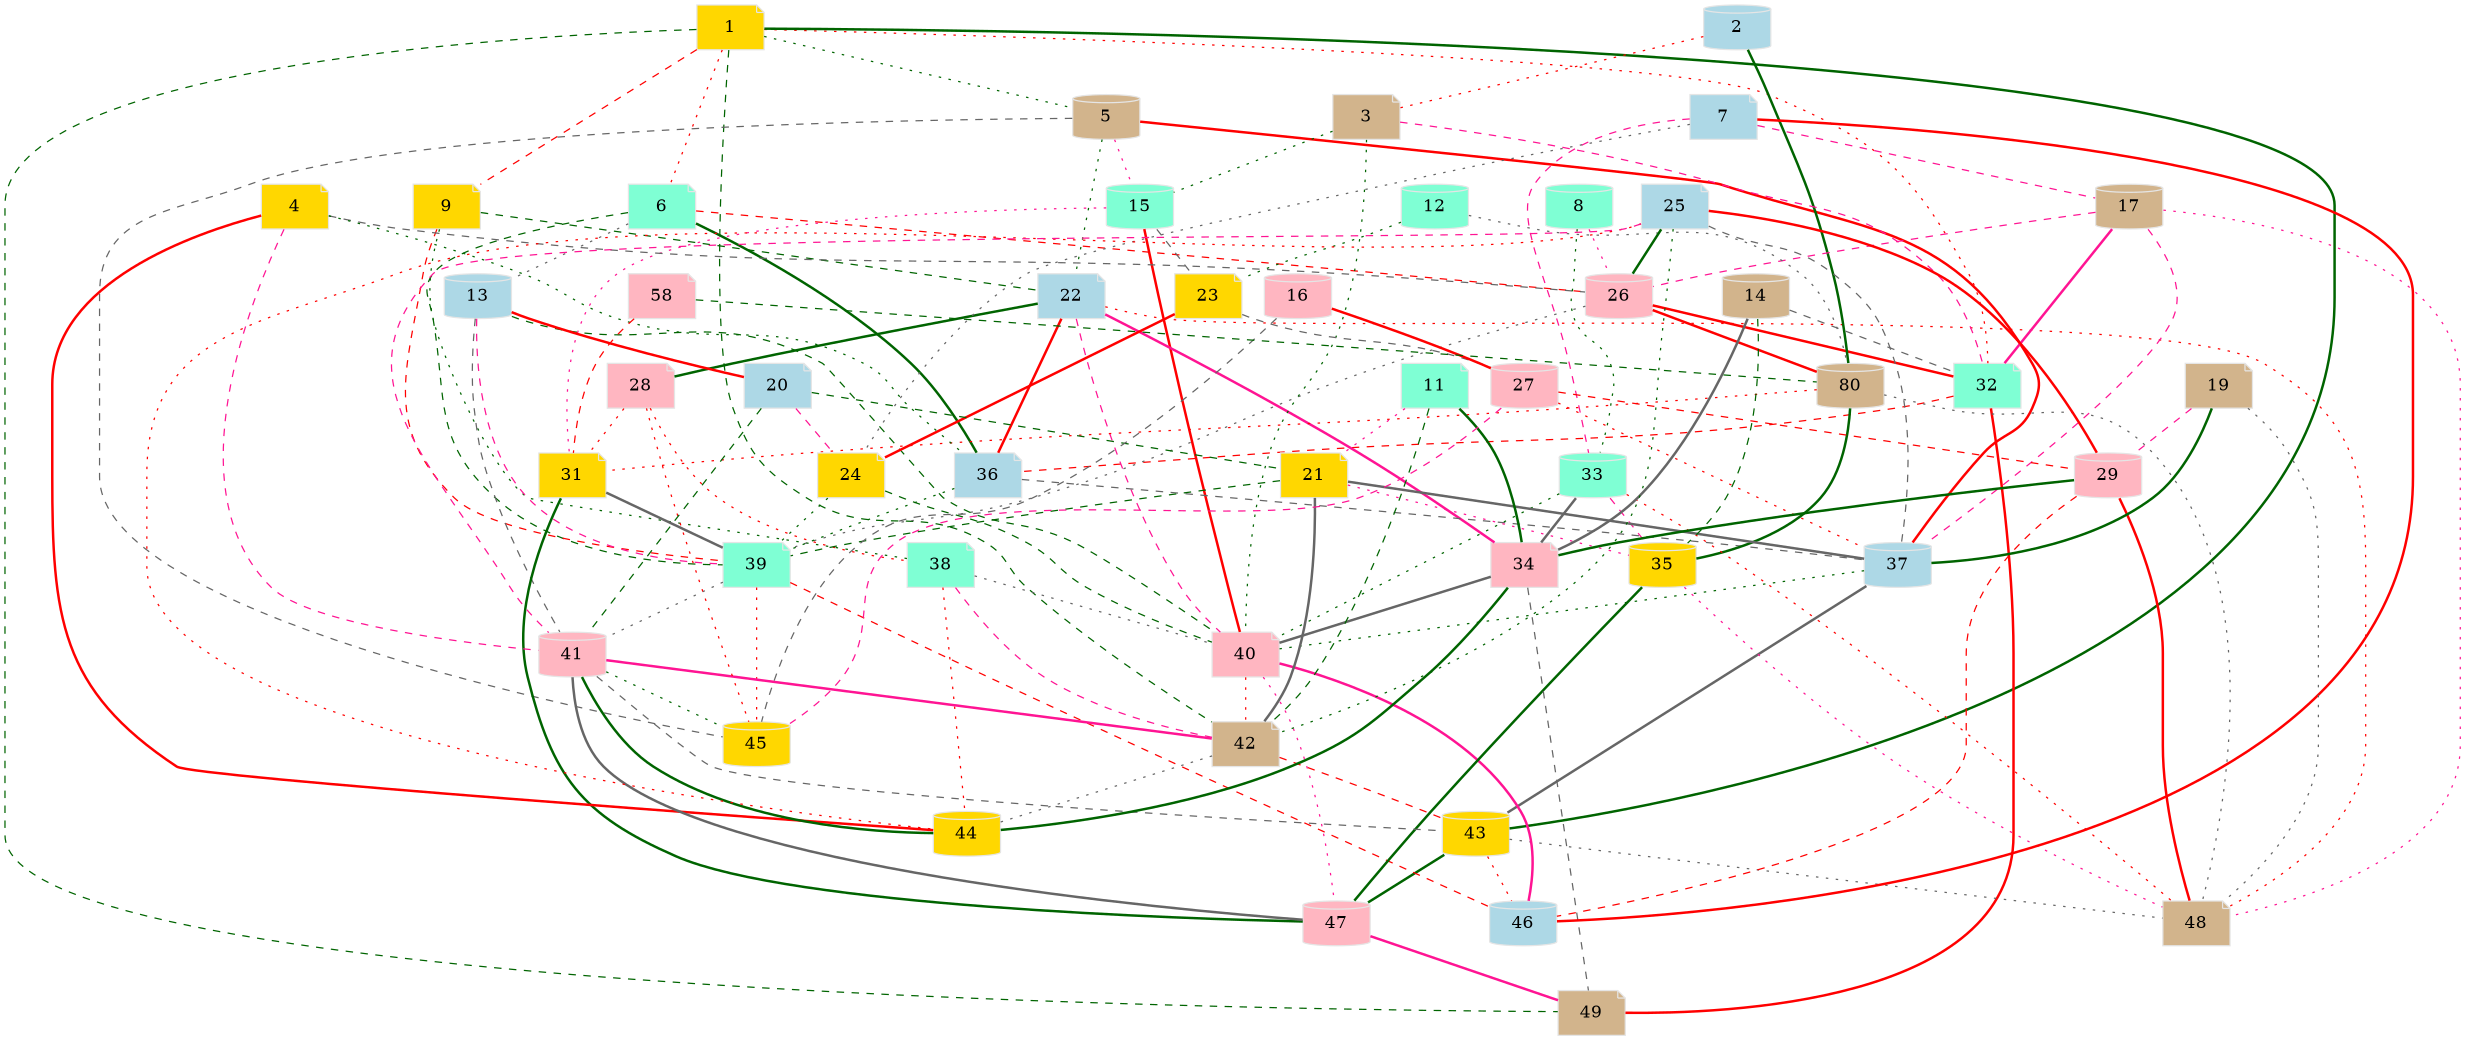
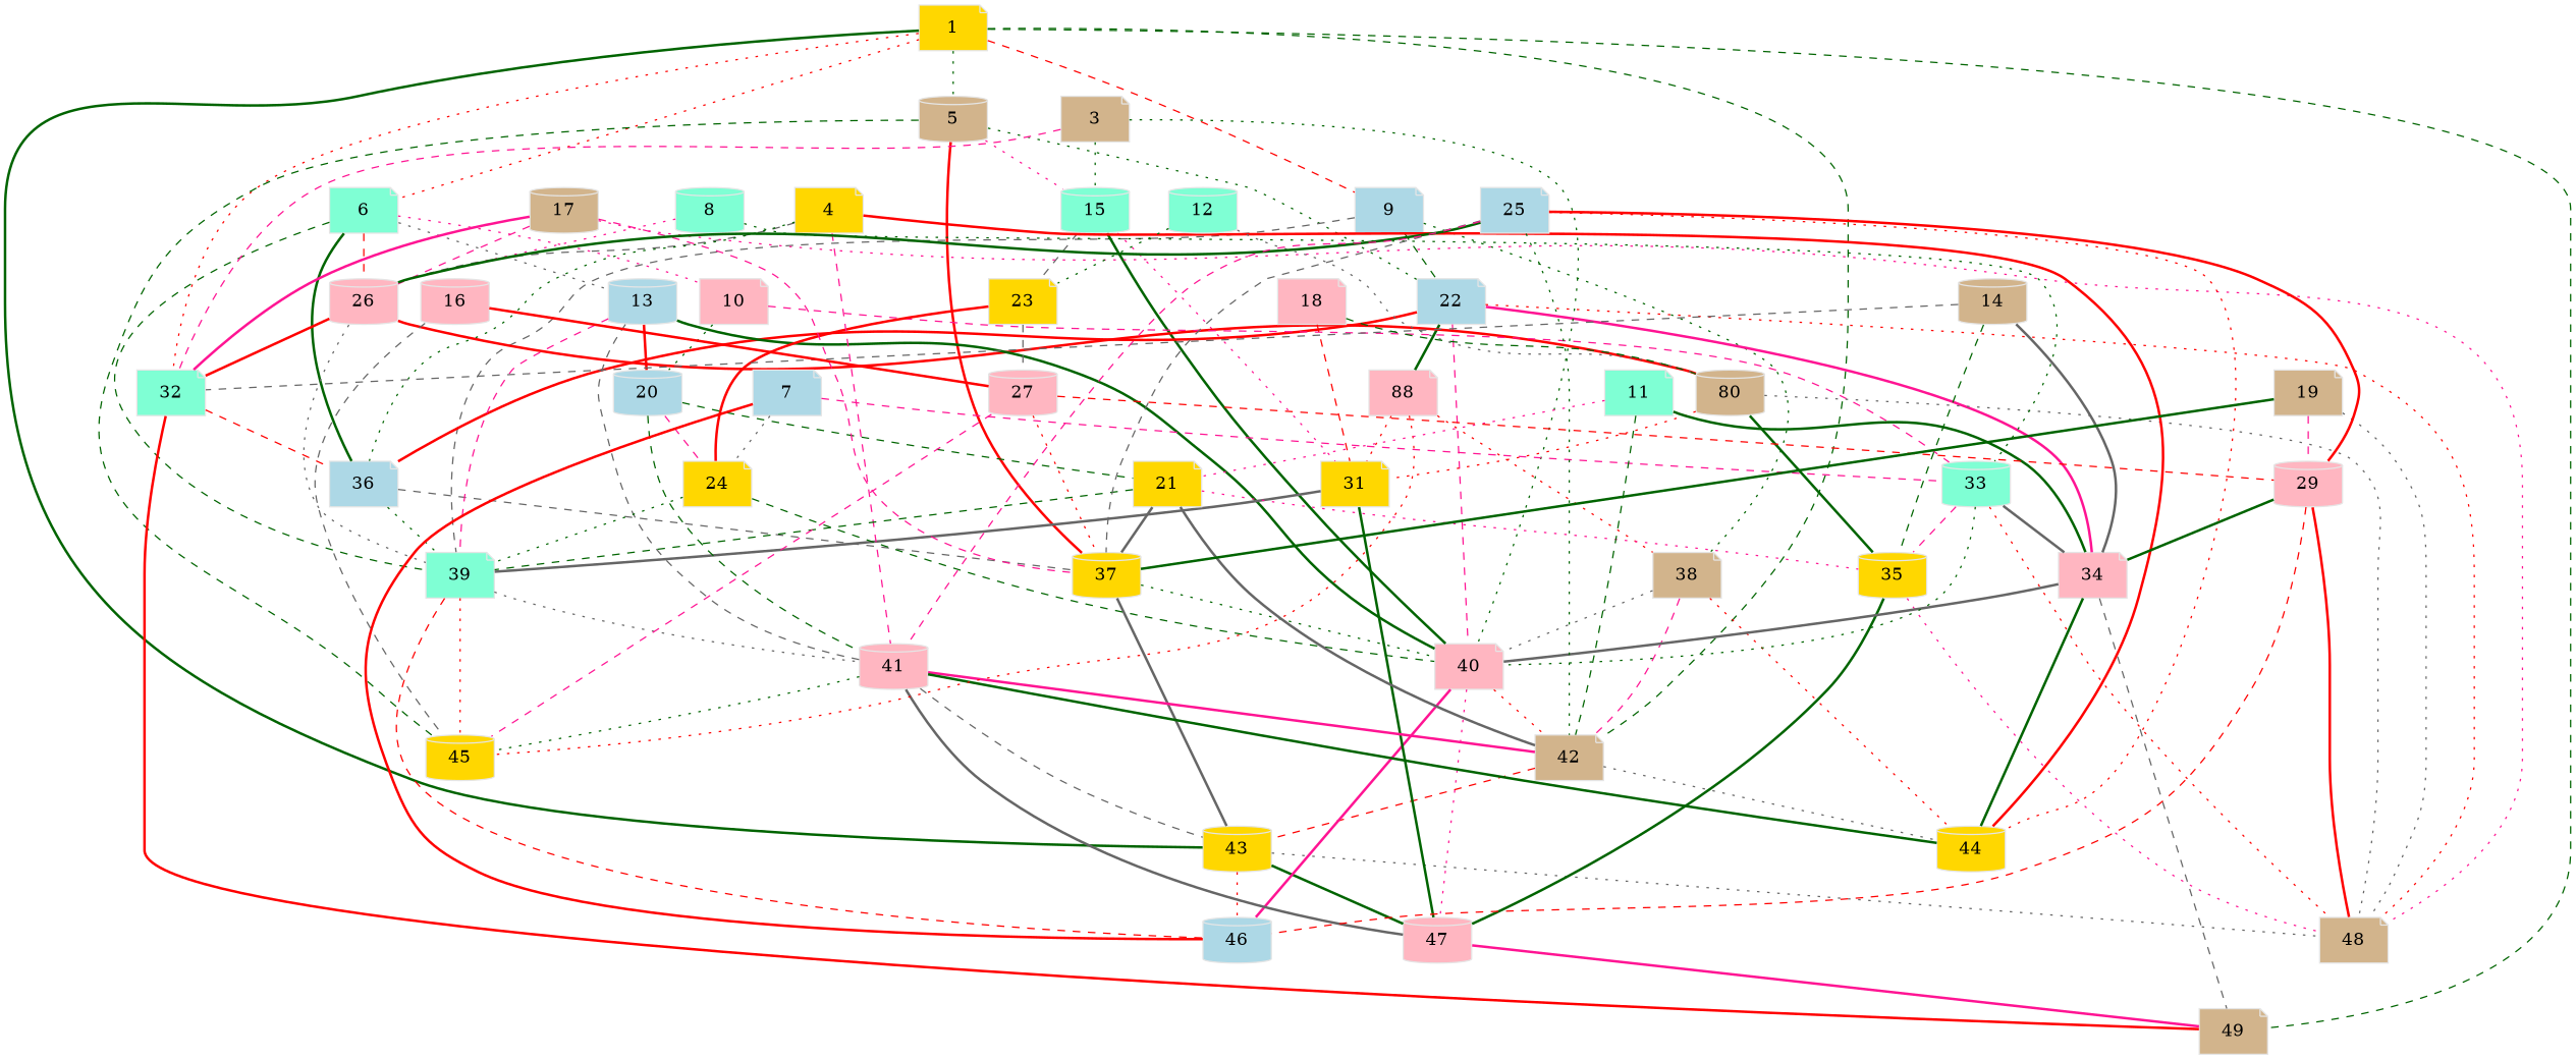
  graph {
    node [color=gray90 fillcolor=gold shape=note style=filled]
    edge [color=darkgreen style=dotted weight=1.0]
    1
    5 [fillcolor=tan shape=cylinder]
    6 [fillcolor=aquamarine]
-   9
+   9 [fillcolor=lightblue]
    32 [fillcolor=aquamarine]
    42 [fillcolor=tan]
    43 [shape=cylinder]
    49 [fillcolor=tan]
    15 [fillcolor=aquamarine shape=cylinder]
    22 [fillcolor=lightblue]
-   37 [fillcolor=lightblue shape=cylinder]
+   37 [shape=cylinder]
    45 [shape=cylinder]
    26 [fillcolor=lightpink shape=cylinder]
    36 [fillcolor=lightblue]
+   10 [fillcolor=lightpink]
    13 [fillcolor=lightblue shape=cylinder]
    39 [fillcolor=aquamarine]
-   38 [fillcolor=aquamarine]
+   38 [fillcolor=tan]
    44 [shape=cylinder]
    46 [fillcolor=lightblue shape=cylinder]
    48 [fillcolor=tan]
    47 [fillcolor=lightpink shape=cylinder]
-   2 [fillcolor=lightblue shape=cylinder]
    3 [fillcolor=tan]
    n25 [fillcolor=tan label=80 shape=cylinder]
    40 [fillcolor=lightpink]
    35 [shape=cylinder]
    31
    23
    4
    41 [fillcolor=lightpink shape=cylinder]
    34 [fillcolor=lightpink]
-   28 [fillcolor=lightpink]
+   28 [fillcolor=lightpink label=88]
    33 [fillcolor=aquamarine shape=cylinder]
-   20 [fillcolor=lightblue]
+   20 [fillcolor=lightblue shape=cylinder]
    7 [fillcolor=lightblue]
    17 [fillcolor=tan shape=cylinder]
    24
    8 [fillcolor=aquamarine shape=cylinder]
    21
    11 [fillcolor=aquamarine]
    12 [fillcolor=aquamarine shape=cylinder]
    27 [fillcolor=lightpink shape=cylinder]
    14 [fillcolor=tan shape=cylinder]
    16 [fillcolor=lightpink shape=cylinder]
    29 [fillcolor=lightpink shape=cylinder]
-   18 [fillcolor=lightpink label=58]
+   18 [fillcolor=lightpink]
    19 [fillcolor=tan]
    25 [fillcolor=lightblue]
    1 -- 5
    1 -- 6 [color=red]
    1 -- 9 [color=red style=dashed]
    1 -- 32 [color=red]
    1 -- 42 [style=dashed]
    1 -- 43 [style=bold]
    1 -- 49 [style=dashed]
    5 -- 15 [color=deeppink]
    5 -- 22
    5 -- 37 [color=red style=bold weight=2.0]
-   5 -- 45 [color=gray40 style=dashed]
+   5 -- 45 [style=dashed]
    6 -- 26 [color=red style=dashed]
    6 -- 36 [style=bold weight=2.0]
+   6 -- 10 [color=deeppink]
    6 -- 13 [color=gray40]
    6 -- 39 [style=dashed]
    9 -- 22 [style=dashed]
-   9 -- 39 [color=red style=dashed]
+   9 -- 39 [color=gray40 style=dashed]
    9 -- 38
    32 -- 49 [color=red style=bold]
    32 -- 36 [color=red style=dashed]
    42 -- 43 [color=red style=dashed]
    42 -- 44 [color=gray40]
    43 -- 46 [color=red]
    43 -- 48 [color=gray40]
    43 -- 47 [style=bold]
-   15 -- 40 [color=red style=bold]
+   15 -- 40 [style=bold]
    15 -- 31 [color=deeppink]
    15 -- 23 [color=gray40 style=dashed]
    22 -- 36 [color=red style=bold]
    22 -- 48 [color=red]
    22 -- 40 [color=deeppink style=dashed]
    22 -- 34 [color=deeppink style=bold]
    22 -- 28 [style=bold]
    37 -- 43 [color=gray40 style=bold]
    37 -- 40
    26 -- 32 [color=red style=bold]
    26 -- 39 [color=gray40]
    26 -- n25 [color=red style=bold weight=2.0]
    36 -- 37 [color=gray40 style=dashed]
    36 -- 39 [weight=2.0]
+   10 -- 33 [color=deeppink style=dashed]
+   10 -- 20
    13 -- 39 [color=deeppink style=dashed]
-   13 -- 40 [style=dashed]
+   13 -- 40 [style=bold]
    13 -- 41 [color=gray40 style=dashed]
    13 -- 20 [color=red style=bold]
    39 -- 45 [color=red weight=2.0]
    39 -- 46 [color=red style=dashed]
    39 -- 41 [color=gray40]
    38 -- 42 [color=deeppink style=dashed]
    38 -- 44 [color=red]
    38 -- 40 [color=gray40]
    47 -- 49 [color=deeppink style=bold]
-   2 -- 3 [color=red]
-   2 -- n25 [style=bold]
    3 -- 32 [color=deeppink style=dashed]
    3 -- 15
    3 -- 40
    n25 -- 48 [color=gray40]
    n25 -- 35 [style=bold]
    n25 -- 31 [color=red]
    40 -- 42 [color=red]
    40 -- 46 [color=deeppink style=bold]
    40 -- 47 [color=deeppink]
    35 -- 48 [color=deeppink]
    35 -- 47 [style=bold]
    31 -- 39 [color=gray40 style=bold]
    31 -- 47 [style=bold]
    23 -- 24 [color=red style=bold]
    23 -- 27 [color=gray40 style=dashed]
    4 -- 26 [color=gray40 style=dashed]
    4 -- 36
    4 -- 44 [color=red style=bold]
    4 -- 41 [color=deeppink style=dashed]
    41 -- 42 [color=deeppink style=bold]
    41 -- 43 [color=gray40 style=dashed]
    41 -- 45
    41 -- 44 [style=bold]
    41 -- 47 [color=gray40 style=bold]
    34 -- 49 [color=gray40 style=dashed weight=2.0]
    34 -- 44 [style=bold weight=2.0]
    34 -- 40 [color=gray40 style=bold]
    28 -- 45 [color=red]
    28 -- 38 [color=red]
    28 -- 31 [color=red]
    33 -- 48 [color=red]
    33 -- 40
    33 -- 35 [color=deeppink style=dashed]
    33 -- 34 [color=gray40 style=bold]
    20 -- 41 [style=dashed]
    20 -- 24 [color=deeppink style=dashed]
    20 -- 21 [style=dashed]
    7 -- 46 [color=red style=bold]
    7 -- 33 [color=deeppink style=dashed]
-   7 -- 17 [color=deeppink style=dashed]
    7 -- 24 [color=gray40]
    17 -- 32 [color=deeppink style=bold]
    17 -- 37 [color=deeppink style=dashed]
    17 -- 26 [color=deeppink style=dashed]
    17 -- 48 [color=deeppink]
    24 -- 39 [weight=2.0]
    24 -- 40 [style=dashed]
    8 -- 26 [color=deeppink]
    8 -- 33
    21 -- 42 [color=gray40 style=bold]
    21 -- 37 [color=gray40 style=bold]
    21 -- 39 [style=dashed]
    21 -- 35 [color=deeppink]
    11 -- 42 [style=dashed]
    11 -- 34 [style=bold]
    11 -- 21 [color=deeppink]
    12 -- n25 [color=gray40]
    12 -- 23
    27 -- 37 [color=red]
    27 -- 45 [color=deeppink style=dashed]
    27 -- 29 [color=red style=dashed]
    14 -- 32 [color=gray40 style=dashed]
    14 -- 35 [style=dashed]
    14 -- 34 [color=gray40 style=bold]
    16 -- 45 [color=gray40 style=dashed]
    16 -- 27 [color=red style=bold]
    29 -- 46 [color=red style=dashed]
    29 -- 48 [color=red style=bold]
    29 -- 34 [style=bold]
    18 -- n25 [style=dashed]
    18 -- 31 [color=red style=dashed]
    19 -- 37 [style=bold]
    19 -- 48 [color=gray40]
    19 -- 29 [color=deeppink style=dashed]
    25 -- 42
    25 -- 37 [color=gray40 style=dashed]
    25 -- 26 [style=bold]
    25 -- 44 [color=red]
    25 -- 41 [color=deeppink style=dashed]
    25 -- 29 [color=red style=bold]
  }
